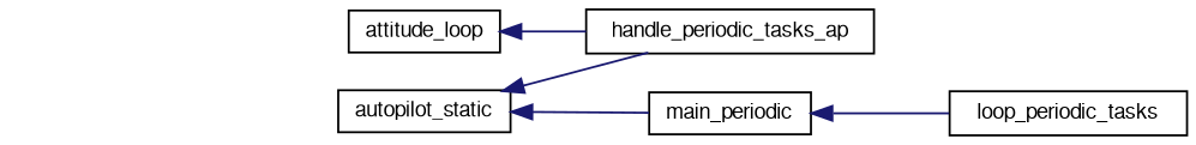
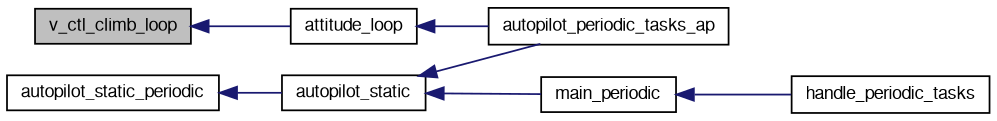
  digraph {
    rankdir=LR
    node [color=black fillcolor=white fontname=FreeSans fontsize=10 shape=record style=filled]
    edge [color=midnightblue dir=back fontname=FreeSans fontsize=10 labelfontname=FreeSans labelfontsize=10 style=solid]
+   n1 [fillcolor=grey75 fontcolor=black height=0.2 label=v_ctl_climb_loop width=0.4]
    n2 [height=0.2 label=attitude_loop width=0.4]
-   n3 [height=0.2 label=handle_periodic_tasks_ap width=0.4]
+   n3 [height=0.2 label=autopilot_periodic_tasks_ap width=0.4]
+   n4 [height=0.2 label=autopilot_static_periodic width=0.4]
    n5 [height=0.2 label=autopilot_static width=0.4]
    n6 [height=0.2 label=main_periodic width=0.4]
-   n7 [height=0.2 label=loop_periodic_tasks width=0.4]
+   n7 [height=0.2 label=handle_periodic_tasks width=0.4]
+   n1 -> n2
    n2 -> n3
+   n4 -> n5
    n5 -> n3
    n5 -> n6
    n6 -> n7
  }
